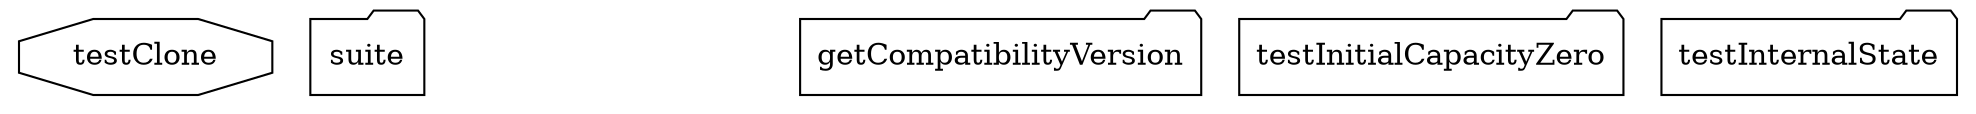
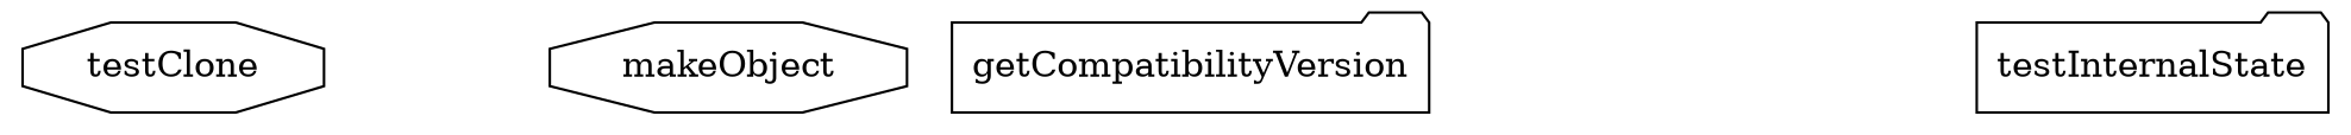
  digraph {
    node [shape=folder]
    testClone [shape=octagon]
-   suite
+   makeObject [shape=octagon]
    getCompatibilityVersion
-   testInitialCapacityZero
    testInternalState
  }
